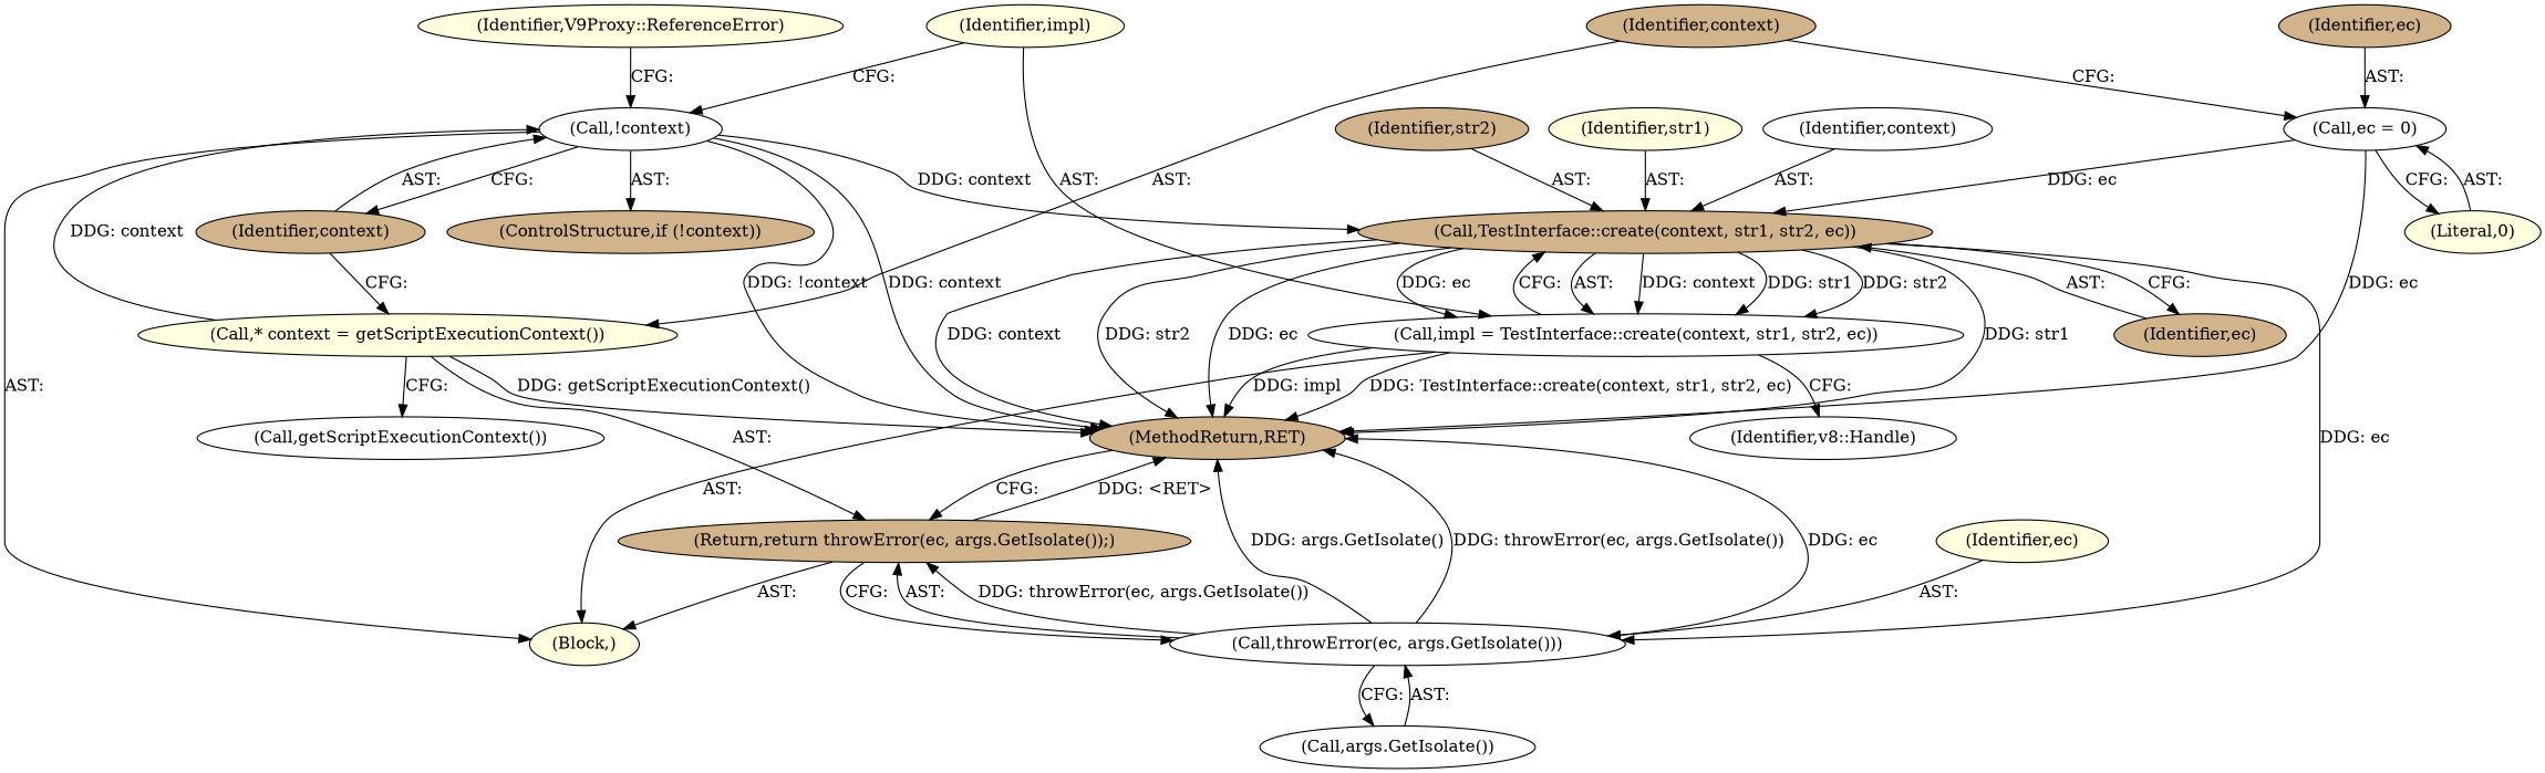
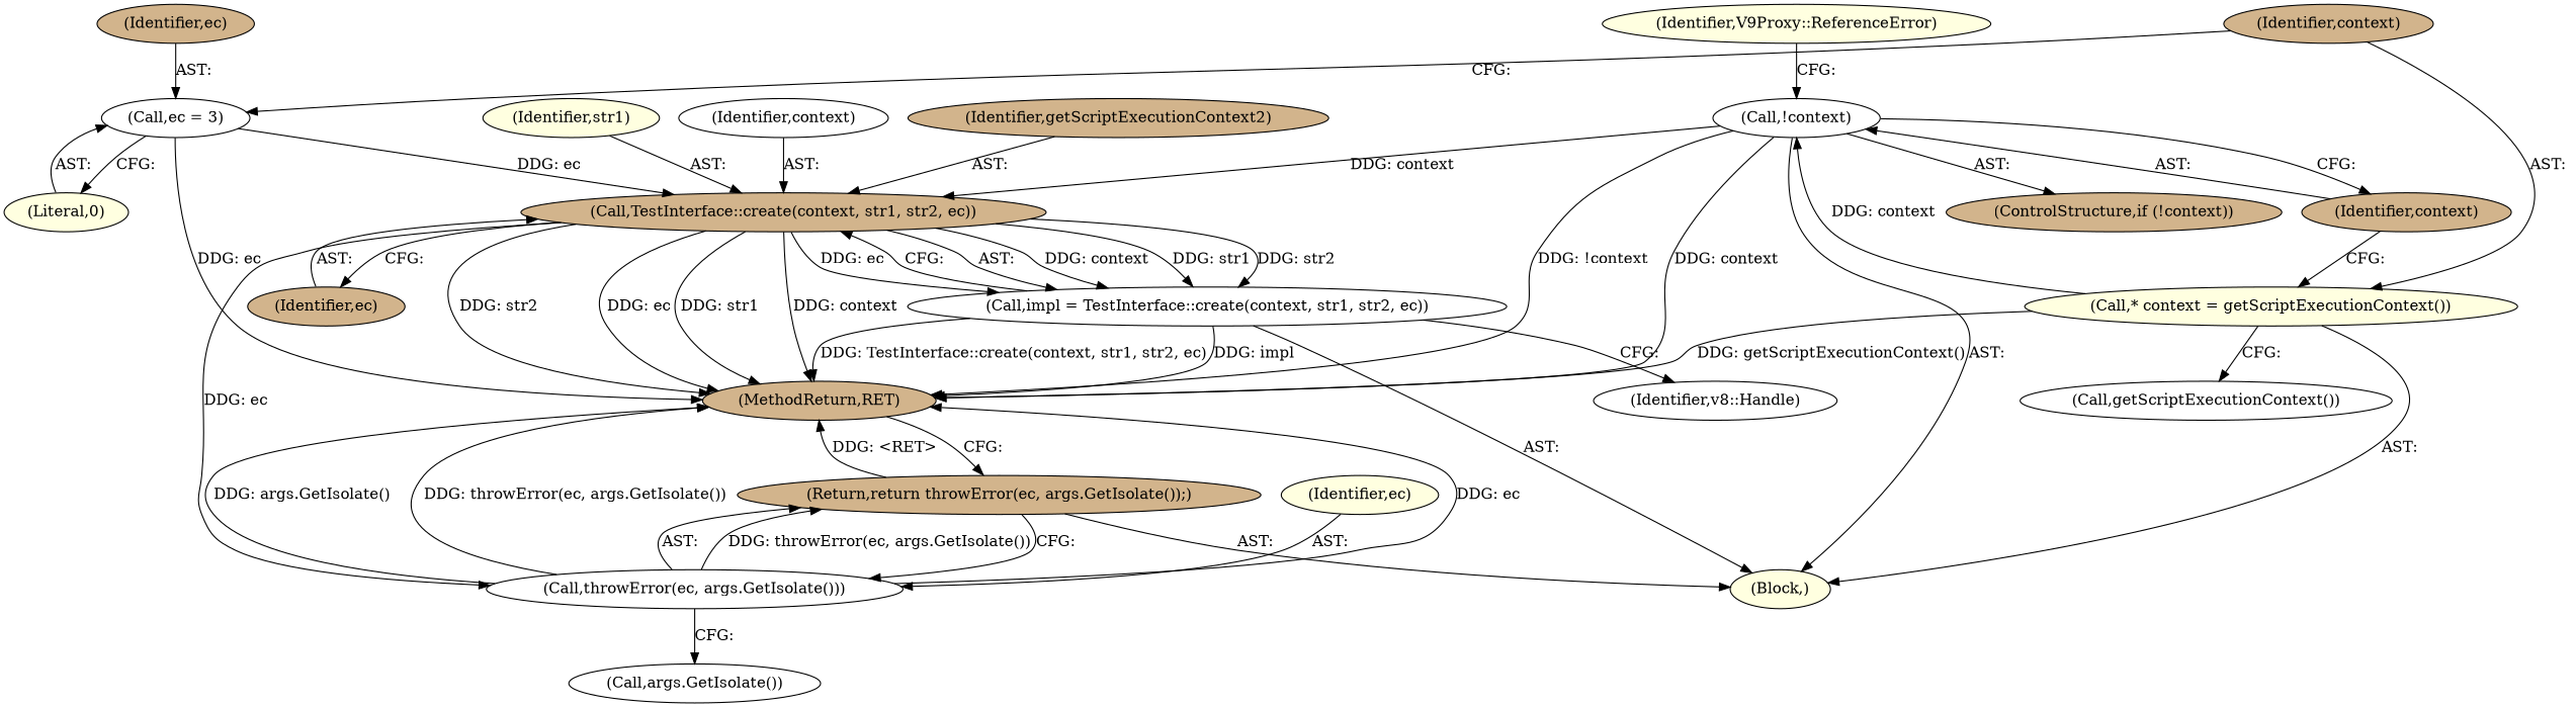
  digraph {
    node [fillcolor=tan style=filled]
    n1 [label="(Call,TestInterface::create(context, str1, str2, ec))"]
    n2 [fillcolor=white label="(Call,impl = TestInterface::create(context, str1, str2, ec))"]
    n3 [fillcolor=white label="(Call,throwError(ec, args.GetIsolate()))"]
    n4 [label="(Identifier,ec)"]
    n5 [label="(MethodReturn,RET)"]
    n6 [fillcolor=lightyellow label="(Block,)"]
    n7 [fillcolor=white label="(Identifier,v8::Handle)"]
    n8 [label="(Return,return throwError(ec, args.GetIsolate());)"]
    n9 [fillcolor=white label="(Call,args.GetIsolate())"]
    n10 [fillcolor=white label="(Call,!context)"]
    n11 [label="(Identifier,context)"]
    n12 [label="(ControlStructure,if (!context))"]
    n13 [fillcolor=lightyellow label="(Call,* context = getScriptExecutionContext())"]
    n14 [fillcolor=white label="(Call,getScriptExecutionContext())"]
-   n15 [fillcolor=white label="(Call,ec = 0)"]
+   n15 [fillcolor=white label="(Call,ec = 3)"]
    n16 [fillcolor=lightyellow label="(Literal,0)"]
    n17 [fillcolor=lightyellow label="(Identifier,str1)"]
    n18 [label="(Identifier,ec)"]
    n19 [fillcolor=lightyellow label="(Identifier,V9Proxy::ReferenceError)"]
    n20 [label="(Identifier,context)"]
    n21 [fillcolor=lightyellow label="(Identifier,ec)"]
    n22 [fillcolor=white label="(Identifier,context)"]
-   n23 [fillcolor=lightyellow label="(Identifier,impl)"]
-   n24 [label="(Identifier,str2)"]
+   n24 [label="(Identifier,getScriptExecutionContext2)"]
    n1 -> n2 [label="AST: "]
    n1 -> n2 [label="DDG: context"]
    n1 -> n2 [label="DDG: str1"]
    n1 -> n2 [label="DDG: str2"]
    n1 -> n2 [label="DDG: ec"]
    n1 -> n3 [label="DDG: ec"]
    n1 -> n4 [label="CFG: "]
    n1 -> n5 [label="DDG: str1"]
    n1 -> n5 [label="DDG: context"]
    n1 -> n5 [label="DDG: str2"]
    n1 -> n5 [label="DDG: ec"]
    n2 -> n1 [label="CFG: "]
    n2 -> n5 [label="DDG: TestInterface::create(context, str1, str2, ec)"]
    n2 -> n5 [label="DDG: impl"]
    n2 -> n6 [label="AST: "]
    n2 -> n7 [label="CFG: "]
    n3 -> n5 [label="DDG: args.GetIsolate()"]
    n3 -> n5 [label="DDG: throwError(ec, args.GetIsolate())"]
    n3 -> n5 [label="DDG: ec"]
    n3 -> n8 [label="AST: "]
    n3 -> n8 [label="DDG: throwError(ec, args.GetIsolate())"]
    n3 -> n9 [label="CFG: "]
    n4 -> n1 [label="AST: "]
    n5 -> n8 [label="CFG: "]
    n8 -> n3 [label="CFG: "]
    n8 -> n5 [label="DDG: <RET>"]
    n8 -> n6 [label="AST: "]
-   n9 -> n3 [label="AST: "]
    n10 -> n1 [label="DDG: context"]
    n10 -> n5 [label="DDG: !context"]
    n10 -> n5 [label="DDG: context"]
    n10 -> n6 [label="AST: "]
    n10 -> n11 [label="CFG: "]
    n10 -> n12 [label="AST: "]
    n11 -> n10 [label="AST: "]
    n11 -> n13 [label="CFG: "]
    n13 -> n5 [label="DDG: getScriptExecutionContext()"]
-   n13 -> n8 [label="AST: "]
+   n13 -> n6 [label="AST: "]
    n13 -> n10 [label="DDG: context"]
    n13 -> n14 [label="CFG: "]
    n15 -> n1 [label="DDG: ec"]
    n15 -> n5 [label="DDG: ec"]
    n15 -> n16 [label="CFG: "]
    n16 -> n15 [label="AST: "]
    n17 -> n1 [label="AST: "]
    n18 -> n15 [label="AST: "]
    n19 -> n10 [label="CFG: "]
    n20 -> n13 [label="AST: "]
    n20 -> n15 [label="CFG: "]
    n21 -> n3 [label="AST: "]
    n22 -> n1 [label="AST: "]
-   n23 -> n2 [label="AST: "]
-   n23 -> n10 [label="CFG: "]
    n24 -> n1 [label="AST: "]
  }
